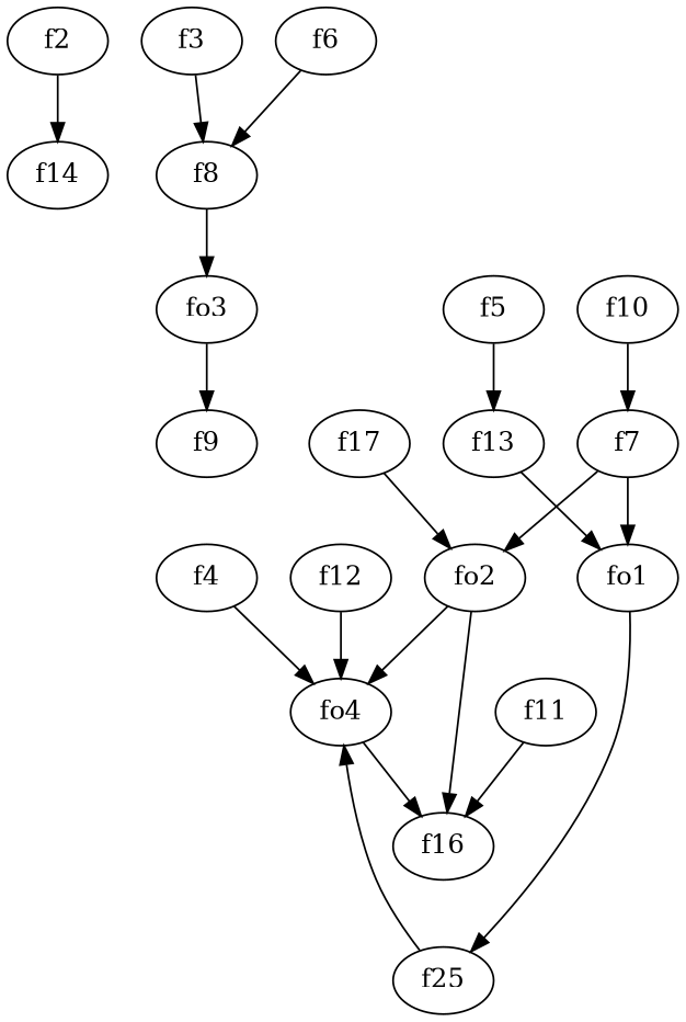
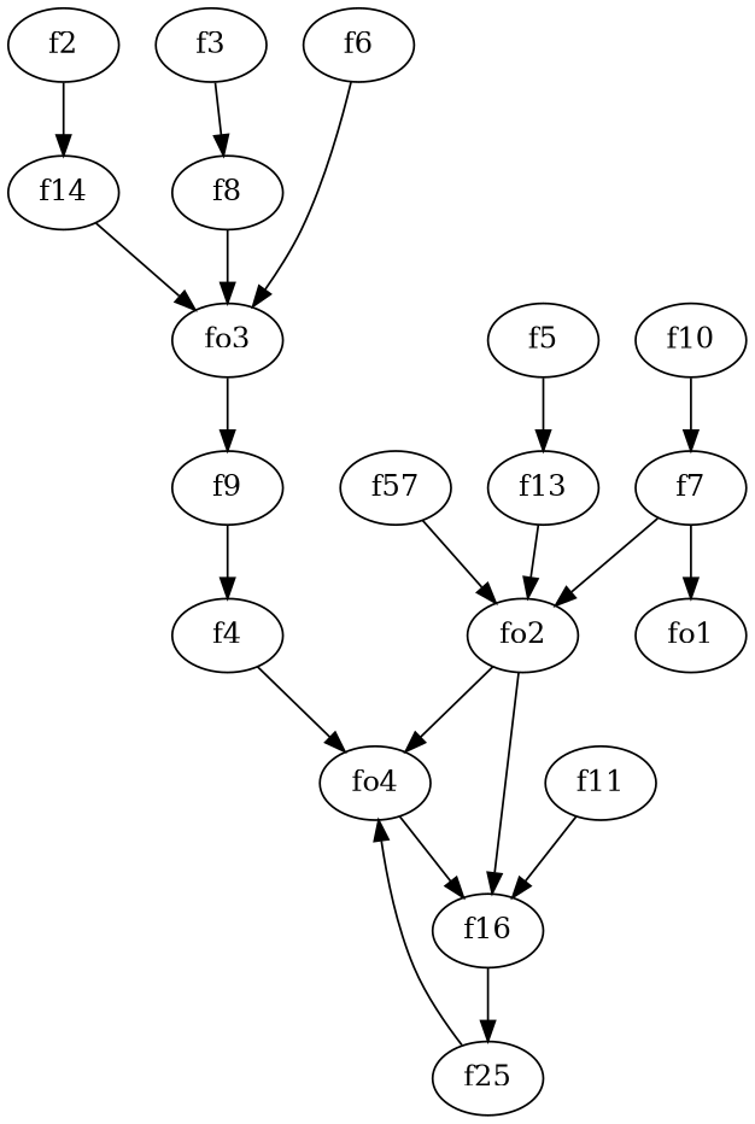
  strict digraph {
    edge [weight=2]
    fo3
    f9
    f2
    f14
    f3
    f8
    f4
    fo4
    f16
    f5
    f13
    fo2
    f6
    f7
    fo1
    f10
    f11
-   f12
    n19 [label=f25]
-   f17
+   f17 [label=f57]
    fo3 -> f9
+   f9 -> f4
    f2 -> f14
+   f14 -> fo3
    f3 -> f8
    f8 -> fo3
    f4 -> fo4
    fo4 -> f16
-   fo1 -> n19
+   f16 -> n19
    f5 -> f13
-   f13 -> fo1
+   f13 -> fo2
    fo2 -> fo4
    fo2 -> f16
-   f6 -> f8
+   f6 -> fo3
    f7 -> fo2
    f7 -> fo1
    f10 -> f7
    f11 -> f16
-   f12 -> fo4
    n19 -> fo4
    f17 -> fo2
  }
